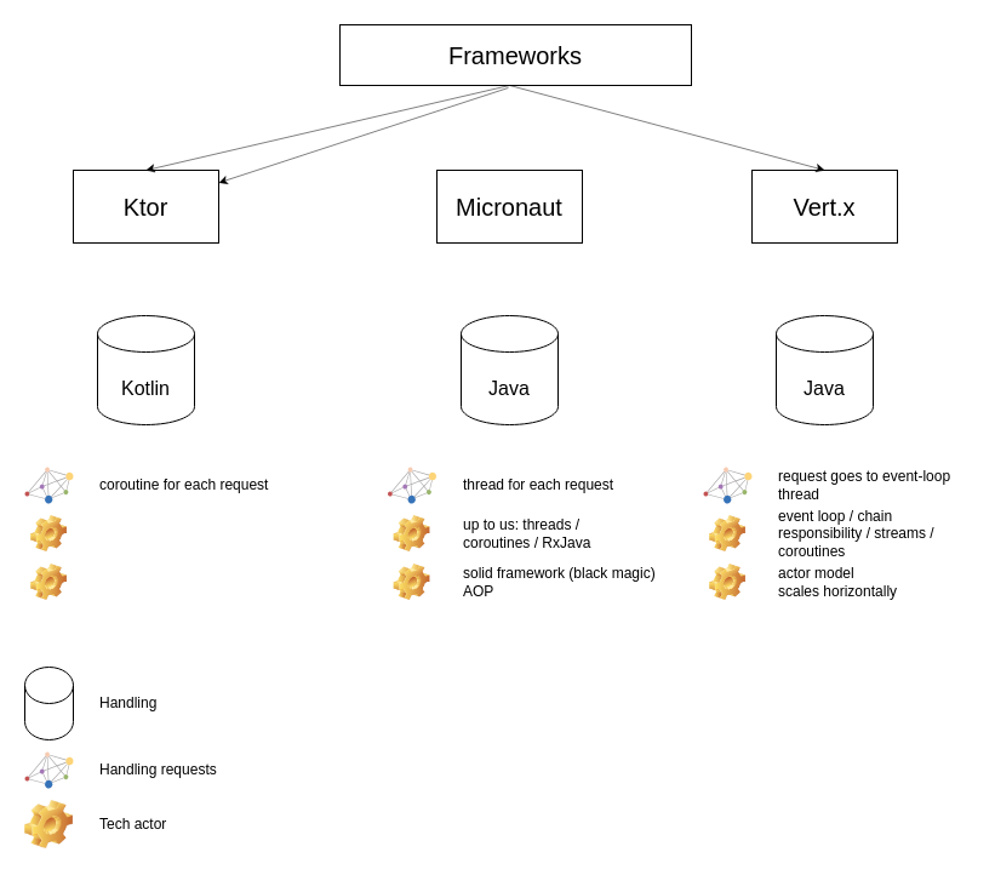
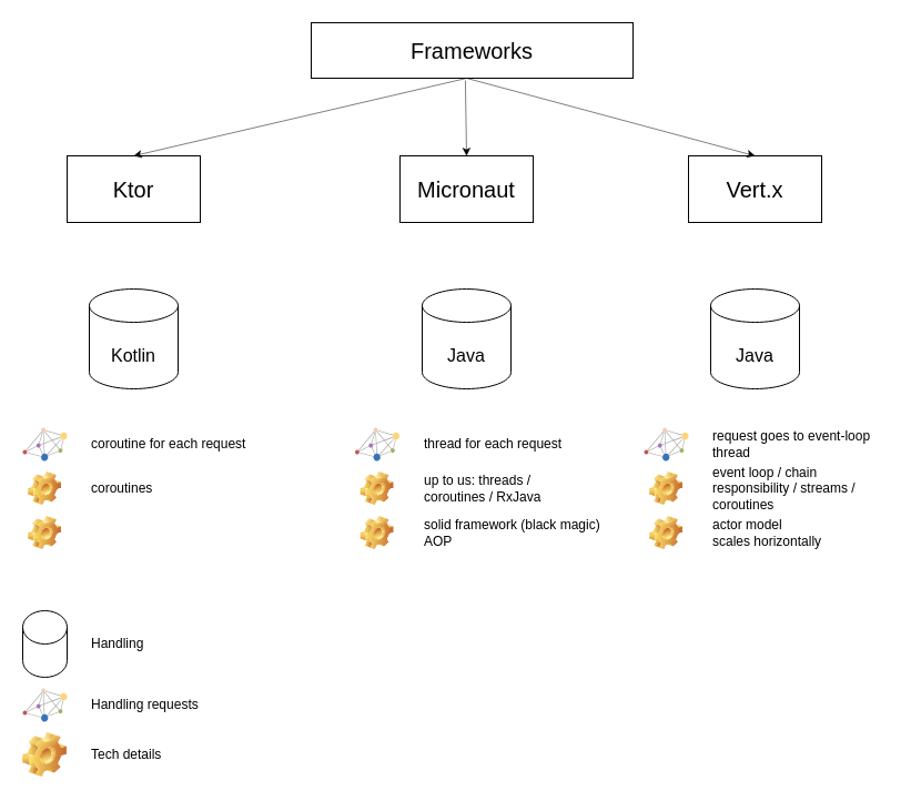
  <mxCell id="0" />
  <mxCell id="1" parent="0" />
  <mxCell id="2" value="&lt;font style=&quot;font-size: 20px&quot;&gt;Frameworks&lt;/font&gt;" style="rounded=0;whiteSpace=wrap;html=1;" vertex="1" parent="1"><mxGeometry x="280" y="20" width="290" height="50" as="geometry" /></mxCell>
  <mxCell id="3" value="&lt;font style=&quot;font-size: 20px&quot;&gt;Ktor&lt;/font&gt;" style="rounded=0;whiteSpace=wrap;html=1;fontSize=24;" vertex="1" parent="1"><mxGeometry x="60" y="140" width="120" height="60" as="geometry" /></mxCell>
  <mxCell id="4" value="&lt;font style=&quot;font-size: 20px&quot;&gt;Micronaut&lt;/font&gt;" style="rounded=0;whiteSpace=wrap;html=1;fontSize=24;" vertex="1" parent="1"><mxGeometry x="360" y="140" width="120" height="60" as="geometry" /></mxCell>
  <mxCell id="5" value="&lt;font style=&quot;font-size: 20px&quot;&gt;Vert.x&lt;/font&gt;" style="rounded=0;whiteSpace=wrap;html=1;fontSize=24;" vertex="1" parent="1"><mxGeometry x="620" y="140" width="120" height="60" as="geometry" /></mxCell>
  <mxCell id="6" value="&lt;font style=&quot;font-size: 16px&quot;&gt;Kotlin&lt;br&gt;&lt;/font&gt;" style="shape=cylinder3;whiteSpace=wrap;html=1;boundedLbl=1;backgroundOutline=1;size=15;fontSize=24;" vertex="1" parent="1"><mxGeometry x="80" y="260" width="80" height="90" as="geometry" /></mxCell>
  <mxCell id="7" value="&lt;font style=&quot;font-size: 16px&quot;&gt;Java&lt;br&gt;&lt;/font&gt;" style="shape=cylinder3;whiteSpace=wrap;html=1;boundedLbl=1;backgroundOutline=1;size=15;fontSize=24;" vertex="1" parent="1"><mxGeometry x="380" y="260" width="80" height="90" as="geometry" /></mxCell>
  <mxCell id="8" value="&lt;font style=&quot;font-size: 16px&quot;&gt;Java&lt;br&gt;&lt;/font&gt;" style="shape=cylinder3;whiteSpace=wrap;html=1;boundedLbl=1;backgroundOutline=1;size=15;fontSize=24;" vertex="1" parent="1"><mxGeometry x="640" y="260" width="80" height="90" as="geometry" /></mxCell>
  <mxCell id="9" value="&lt;font&gt;&lt;br&gt;&lt;/font&gt;" style="shape=cylinder3;whiteSpace=wrap;html=1;boundedLbl=1;backgroundOutline=1;size=15;fontSize=24;" vertex="1" parent="1"><mxGeometry x="20" y="550" width="40" height="60" as="geometry" /></mxCell>
  <mxCell id="10" value="Handling" style="text;html=1;strokeColor=none;fillColor=none;align=left;verticalAlign=middle;whiteSpace=wrap;rounded=0;fontSize=12;" vertex="1" parent="1"><mxGeometry x="80" y="565" width="120" height="30" as="geometry" /></mxCell>
- <mxCell id="11" value="" style="endArrow=classic;html=1;rounded=0;fontSize=12;exitX=0.479;exitY=1.04;exitDx=0;exitDy=0;exitPerimeter=0;strokeWidth=0.5;" edge="1" parent="1" source="2" target="3"><mxGeometry width="50" height="50" relative="1" as="geometry"><mxPoint x="370" y="390" as="sourcePoint" /><mxPoint x="420" y="130" as="targetPoint" /></mxGeometry></mxCell>
+ <mxCell id="11" value="" style="endArrow=classic;html=1;rounded=0;fontSize=12;exitX=0.479;exitY=1.04;exitDx=0;exitDy=0;exitPerimeter=0;entryX=0.5;entryY=0;entryDx=0;entryDy=0;strokeWidth=0.5;" edge="1" parent="1" source="2" target="4"><mxGeometry width="50" height="50" relative="1" as="geometry"><mxPoint x="370" y="390" as="sourcePoint" /><mxPoint x="420" y="130" as="targetPoint" /></mxGeometry></mxCell>
  <mxCell id="12" value="" style="endArrow=classic;html=1;rounded=0;fontSize=12;entryX=0.5;entryY=0;entryDx=0;entryDy=0;strokeWidth=0.5;" edge="1" parent="1" target="3"><mxGeometry width="50" height="50" relative="1" as="geometry"><mxPoint x="420" y="70" as="sourcePoint" /><mxPoint x="430" y="150" as="targetPoint" /></mxGeometry></mxCell>
  <mxCell id="13" value="" style="endArrow=classic;html=1;rounded=0;fontSize=12;entryX=0.5;entryY=0;entryDx=0;entryDy=0;strokeWidth=0.5;" edge="1" parent="1" target="5"><mxGeometry width="50" height="50" relative="1" as="geometry"><mxPoint x="420" y="70" as="sourcePoint" /><mxPoint x="440" y="160" as="targetPoint" /></mxGeometry></mxCell>
  <mxCell id="14" value="" style="shape=image;html=1;verticalLabelPosition=bottom;verticalAlign=top;imageAspect=0;image=img/clipart/Gear_128x128.png;fontSize=12;" vertex="1" parent="1"><mxGeometry x="25" y="425" width="30" height="30" as="geometry" /></mxCell>
  <mxCell id="15" value="" style="dashed=0;outlineConnect=0;html=1;align=center;labelPosition=center;verticalLabelPosition=bottom;verticalAlign=top;shape=mxgraph.weblogos.dzone;fontSize=12;" vertex="1" parent="1"><mxGeometry x="20" y="385" width="40" height="30" as="geometry" /></mxCell>
  <mxCell id="16" value="coroutine for each request" style="text;html=1;strokeColor=none;fillColor=none;align=left;verticalAlign=middle;whiteSpace=wrap;rounded=0;fontSize=12;" vertex="1" parent="1"><mxGeometry x="80" y="380" width="159" height="40" as="geometry" /></mxCell>
+ <mxCell id="17" value="coroutines" style="text;html=1;strokeColor=none;fillColor=none;align=left;verticalAlign=middle;whiteSpace=wrap;rounded=0;fontSize=12;" vertex="1" parent="1"><mxGeometry x="80" y="420" width="140" height="40" as="geometry" /></mxCell>
  <mxCell id="18" value="" style="shape=image;html=1;verticalLabelPosition=bottom;verticalAlign=top;imageAspect=0;image=img/clipart/Gear_128x128.png;fontSize=12;" vertex="1" parent="1"><mxGeometry x="324.5" y="425" width="30" height="30" as="geometry" /></mxCell>
  <mxCell id="19" value="" style="dashed=0;outlineConnect=0;html=1;align=center;labelPosition=center;verticalLabelPosition=bottom;verticalAlign=top;shape=mxgraph.weblogos.dzone;fontSize=12;" vertex="1" parent="1"><mxGeometry x="319.5" y="385" width="40" height="30" as="geometry" /></mxCell>
  <mxCell id="20" value="thread for each request" style="text;html=1;strokeColor=none;fillColor=none;align=left;verticalAlign=middle;whiteSpace=wrap;rounded=0;fontSize=12;" vertex="1" parent="1"><mxGeometry x="379.5" y="380" width="159" height="40" as="geometry" /></mxCell>
  <mxCell id="21" value="up to us: threads / coroutines / RxJava" style="text;html=1;strokeColor=none;fillColor=none;align=left;verticalAlign=middle;whiteSpace=wrap;rounded=0;fontSize=12;" vertex="1" parent="1"><mxGeometry x="379.5" y="420" width="140" height="40" as="geometry" /></mxCell>
  <mxCell id="22" value="" style="shape=image;html=1;verticalLabelPosition=bottom;verticalAlign=top;imageAspect=0;image=img/clipart/Gear_128x128.png;fontSize=12;" vertex="1" parent="1"><mxGeometry x="585" y="425" width="30" height="30" as="geometry" /></mxCell>
  <mxCell id="23" value="" style="dashed=0;outlineConnect=0;html=1;align=center;labelPosition=center;verticalLabelPosition=bottom;verticalAlign=top;shape=mxgraph.weblogos.dzone;fontSize=12;" vertex="1" parent="1"><mxGeometry x="580" y="385" width="40" height="30" as="geometry" /></mxCell>
  <mxCell id="24" value="request goes to event-loop thread" style="text;html=1;strokeColor=none;fillColor=none;align=left;verticalAlign=middle;whiteSpace=wrap;rounded=0;fontSize=12;" vertex="1" parent="1"><mxGeometry x="640" y="380" width="159" height="40" as="geometry" /></mxCell>
  <mxCell id="25" value="event loop / chain responsibility / streams / coroutines" style="text;html=1;strokeColor=none;fillColor=none;align=left;verticalAlign=middle;whiteSpace=wrap;rounded=0;fontSize=12;" vertex="1" parent="1"><mxGeometry x="640" y="420" width="140" height="40" as="geometry" /></mxCell>
  <mxCell id="26" value="" style="shape=image;html=1;verticalLabelPosition=bottom;verticalAlign=top;imageAspect=0;image=img/clipart/Gear_128x128.png;fontSize=12;" vertex="1" parent="1"><mxGeometry x="25" y="465" width="30" height="30" as="geometry" /></mxCell>
  <mxCell id="27" value="solid framework (black magic)&lt;br&gt;AOP" style="text;html=1;strokeColor=none;fillColor=none;align=left;verticalAlign=middle;whiteSpace=wrap;rounded=0;fontSize=12;" vertex="1" parent="1"><mxGeometry x="379.5" y="460" width="180.5" height="40" as="geometry" /></mxCell>
  <mxCell id="28" value="" style="shape=image;html=1;verticalLabelPosition=bottom;verticalAlign=top;imageAspect=0;image=img/clipart/Gear_128x128.png;fontSize=12;" vertex="1" parent="1"><mxGeometry x="324.5" y="465" width="30" height="30" as="geometry" /></mxCell>
  <mxCell id="29" value="actor model&lt;br&gt;scales horizontally" style="text;html=1;strokeColor=none;fillColor=none;align=left;verticalAlign=middle;whiteSpace=wrap;rounded=0;fontSize=12;" vertex="1" parent="1"><mxGeometry x="640" y="460" width="140" height="40" as="geometry" /></mxCell>
  <mxCell id="30" value="" style="shape=image;html=1;verticalLabelPosition=bottom;verticalAlign=top;imageAspect=0;image=img/clipart/Gear_128x128.png;fontSize=12;" vertex="1" parent="1"><mxGeometry x="585" y="465" width="30" height="30" as="geometry" /></mxCell>
  <mxCell id="31" value="" style="dashed=0;outlineConnect=0;html=1;align=center;labelPosition=center;verticalLabelPosition=bottom;verticalAlign=top;shape=mxgraph.weblogos.dzone;fontSize=12;" vertex="1" parent="1"><mxGeometry x="20" y="620" width="40" height="30" as="geometry" /></mxCell>
  <mxCell id="32" value="Handling requests" style="text;html=1;strokeColor=none;fillColor=none;align=left;verticalAlign=middle;whiteSpace=wrap;rounded=0;fontSize=12;" vertex="1" parent="1"><mxGeometry x="80" y="620" width="120" height="30" as="geometry" /></mxCell>
  <mxCell id="33" value="" style="shape=image;html=1;verticalLabelPosition=bottom;verticalAlign=top;imageAspect=0;image=img/clipart/Gear_128x128.png;fontSize=12;" vertex="1" parent="1"><mxGeometry x="20" y="660" width="40" height="40" as="geometry" /></mxCell>
- <mxCell id="34" value="Tech actor" style="text;html=1;strokeColor=none;fillColor=none;align=left;verticalAlign=middle;whiteSpace=wrap;rounded=0;fontSize=12;" vertex="1" parent="1"><mxGeometry x="80" y="665" width="120" height="30" as="geometry" /></mxCell>
+ <mxCell id="34" value="Tech details" style="text;html=1;strokeColor=none;fillColor=none;align=left;verticalAlign=middle;whiteSpace=wrap;rounded=0;fontSize=12;" vertex="1" parent="1"><mxGeometry x="80" y="665" width="120" height="30" as="geometry" /></mxCell>
